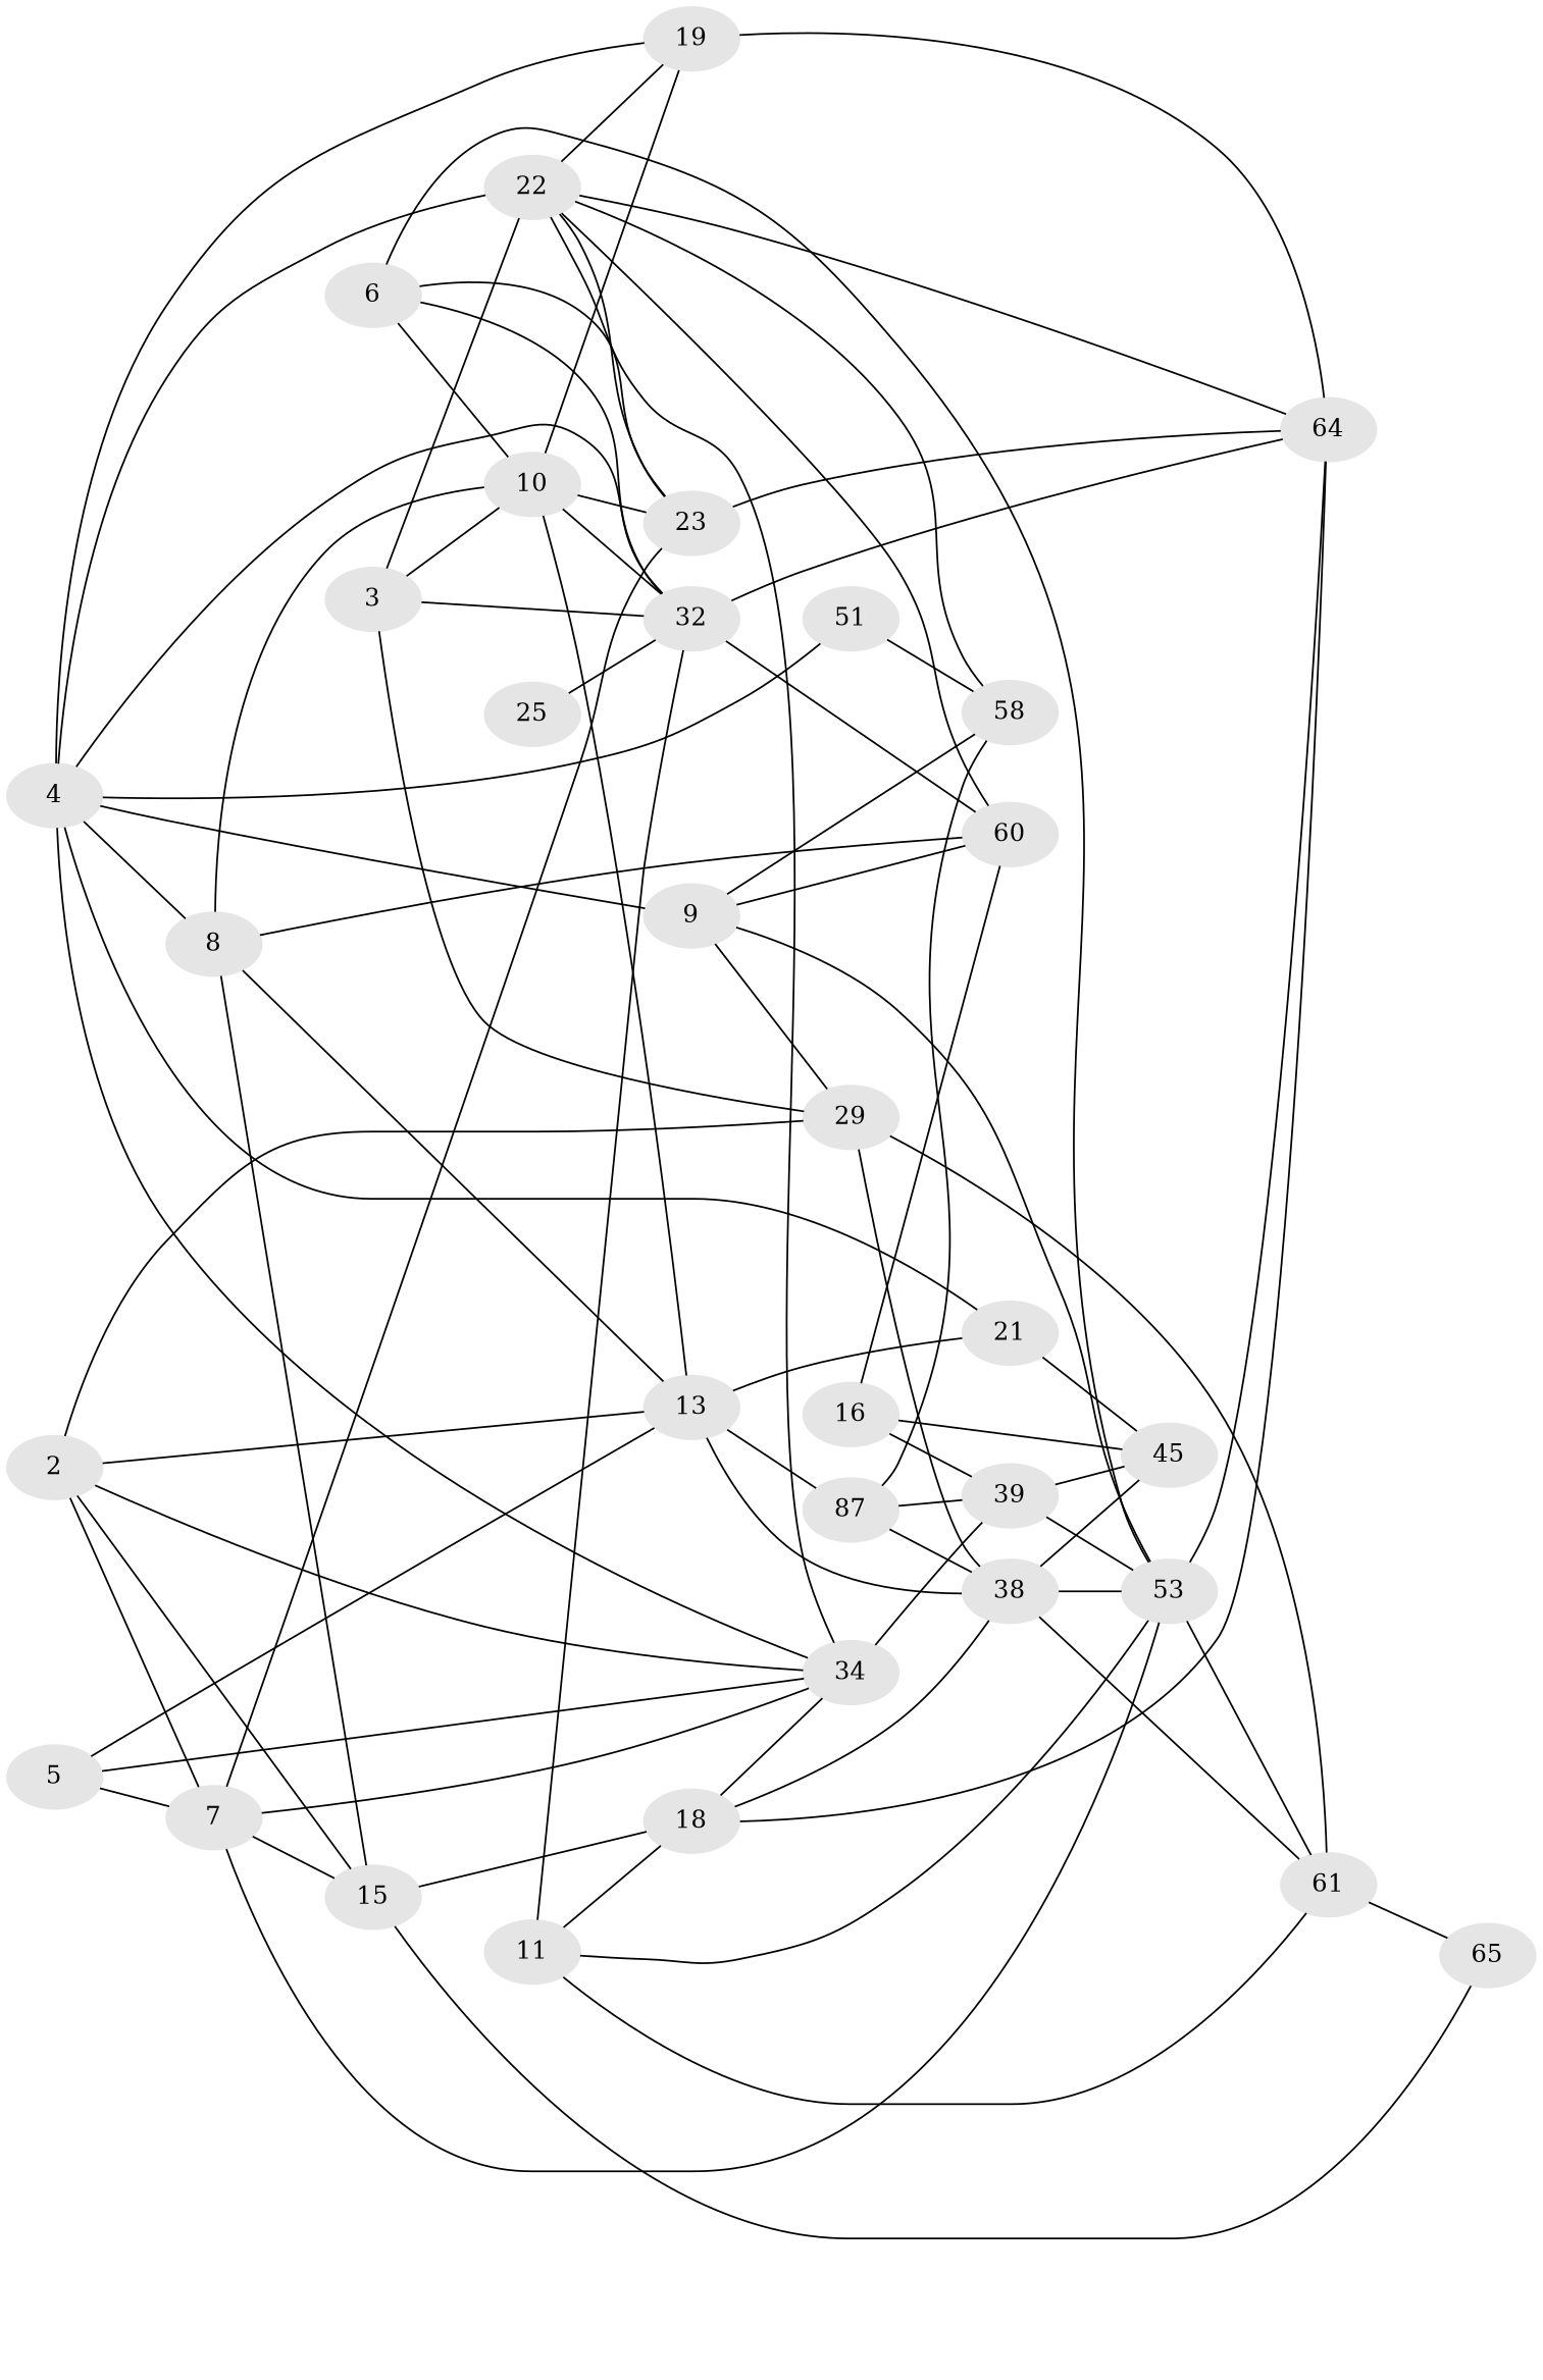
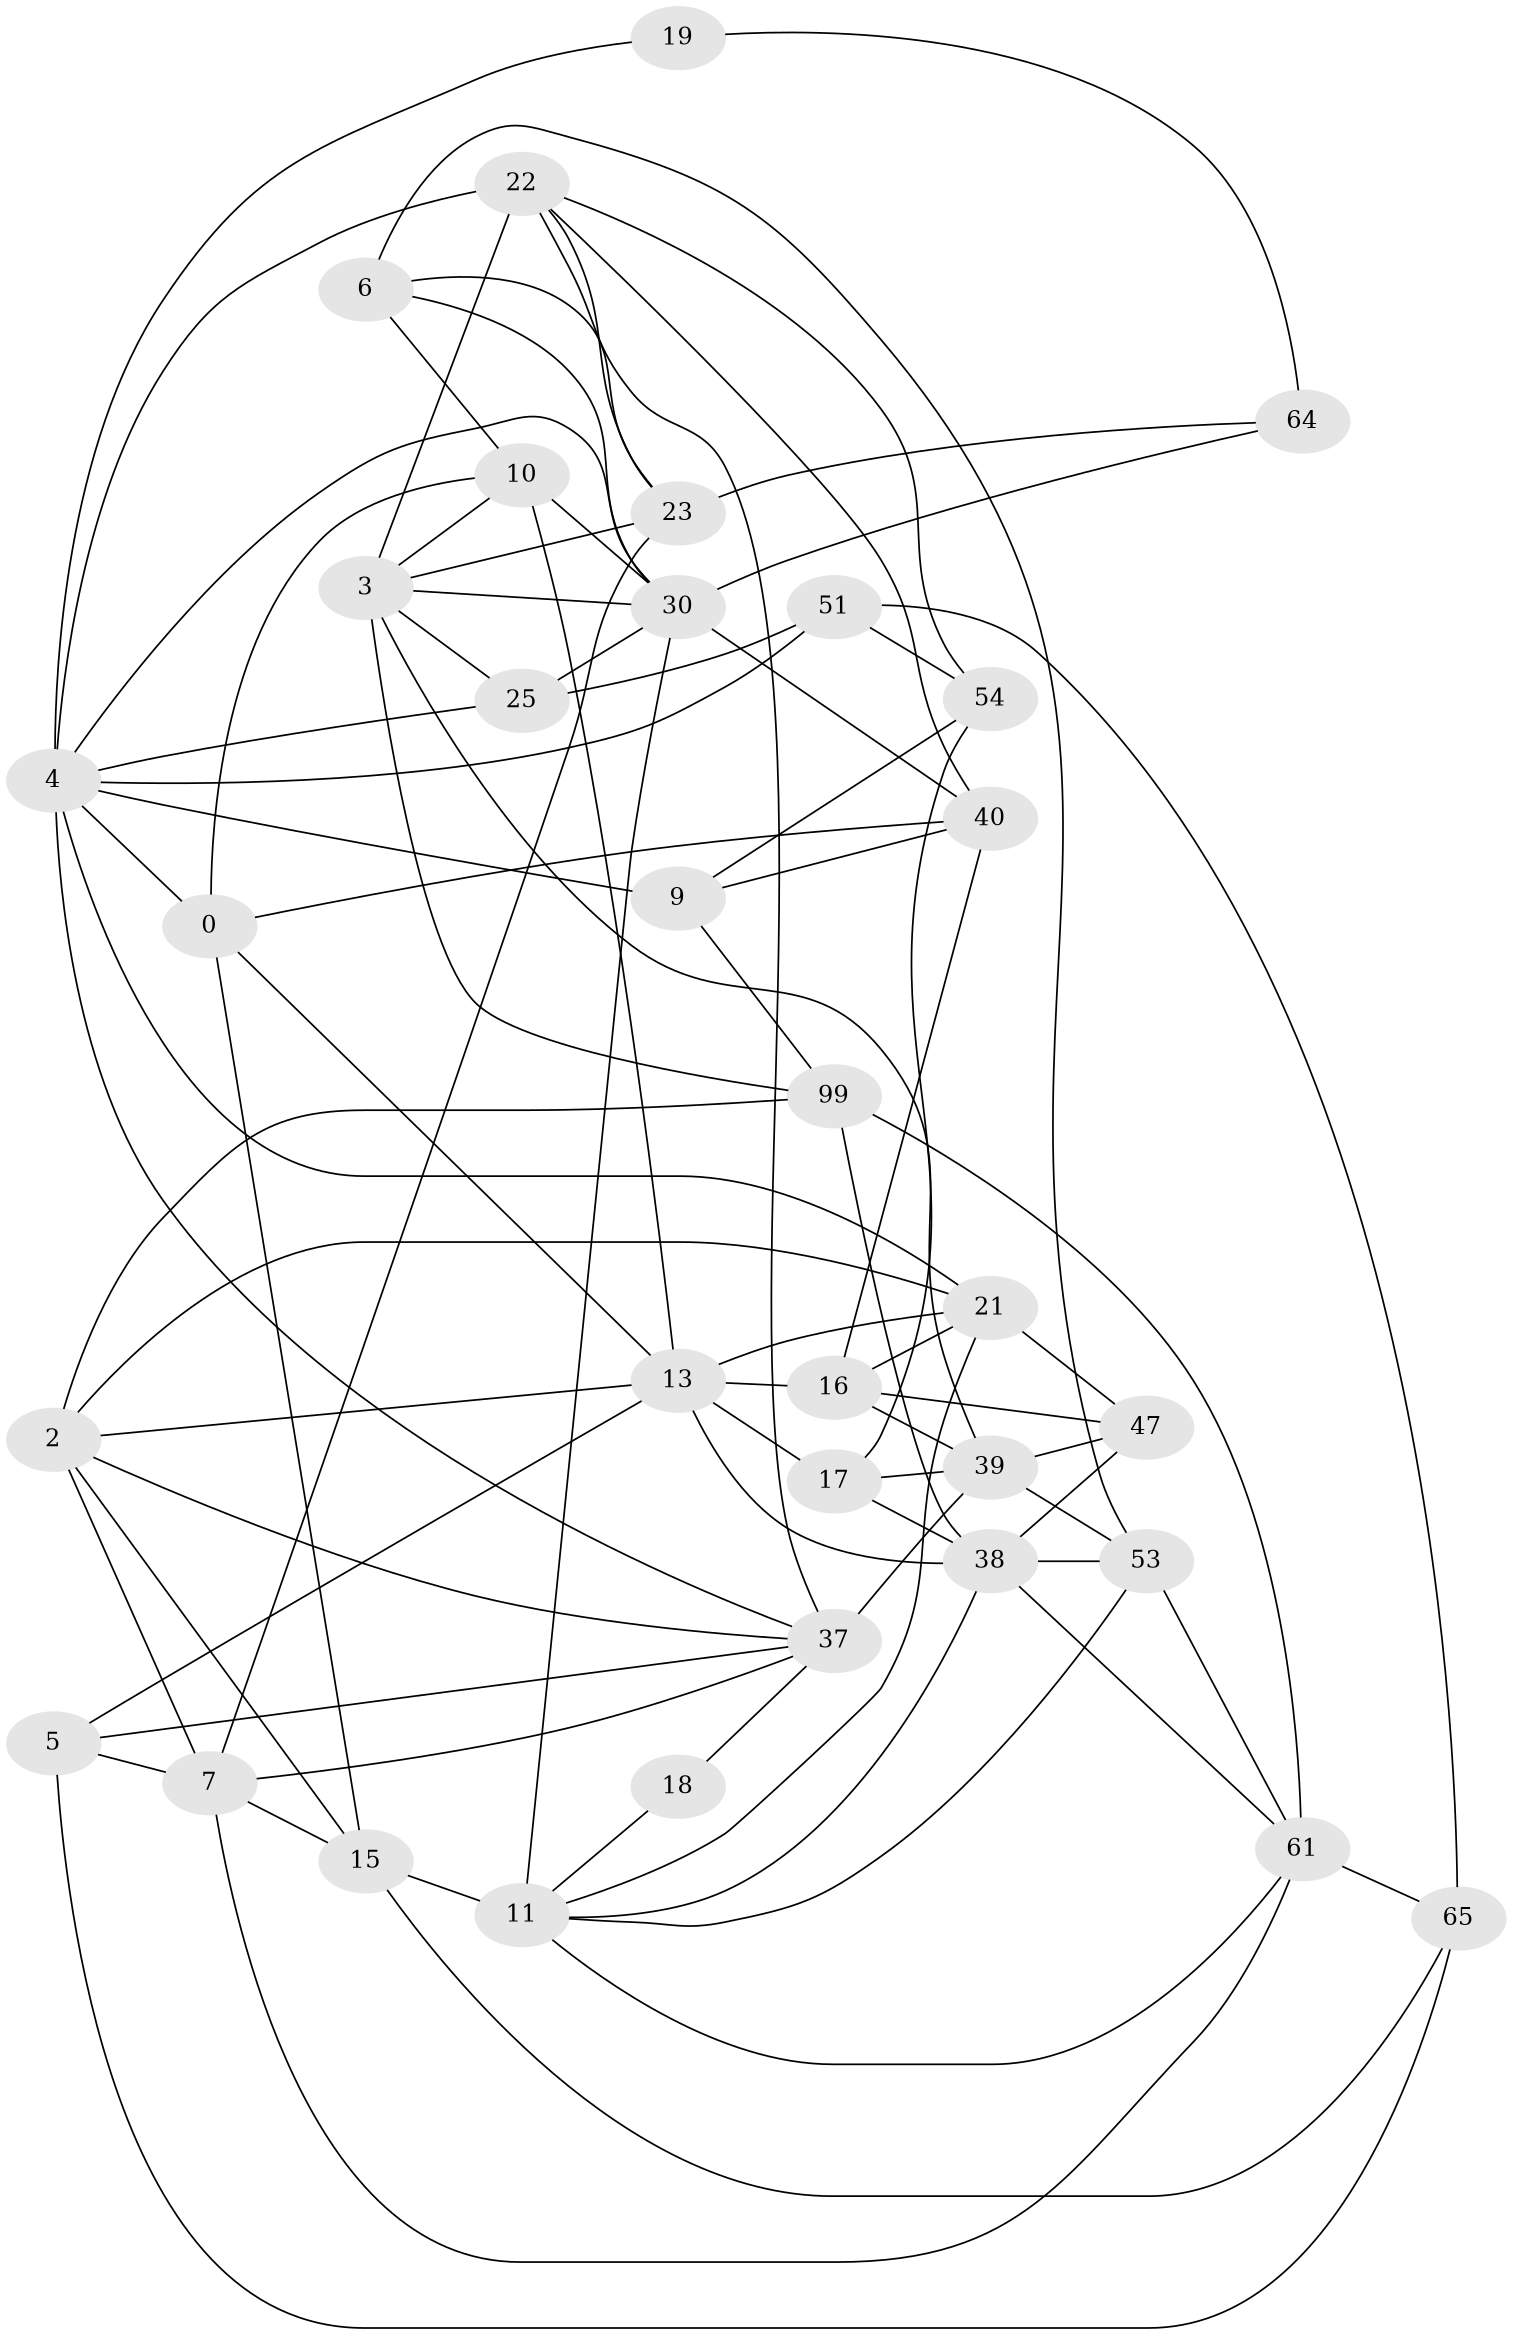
  graph {
    rankdir=LR
    node [color=gray90 style=filled]
    2 [super="+47+63"]
    7 [super="+19"]
    13 [super="+48+30"]
    15 [super="+44"]
    21 [super="+28"]
-   29 [super="+50"]
-   34 [super="+36"]
+   29 [super="+50" label=99]
+   34 [super="+36" label=37]
    4 [super="+24+31"]
    22 [super="+62+26"]
    25
-   32 [super="+60+54"]
-   8
+   32 [super="+60+54" label=30]
+   8 [label=0]
    9 [super="+12"]
    n14 [label=19]
    51
    16 [super="+20"]
    39 [super="+43"]
-   40 [super="+56" label=60]
-   45
+   40 [super="+56"]
+   45 [label=47]
    23 [super="+33"]
    61 [super="+68"]
    38 [super="+59+57+66"]
-   17 [label=87]
+   17
    65
    18 [super="+35"]
    3 [super="+46"]
    10 [super="+37+41"]
-   58
+   58 [label=54]
    64 [super="+69"]
    53 [super="+55"]
    5
    6
    11 [super="+27+14"]
    2 -- 7
    2 -- 13
    2 -- 15
+   2 -- 21
    2 -- 29
    2 -- 34
    7 -- 15
    7 -- 34
    7 -- 23
-   7 -- 53
+   7 -- 61
    13 -- 21
+   13 -- 16
    13 -- 38
    13 -- 17
    15 -- 65
-   15 -- 18
+   15 -- 11
    21 -- 45
    29 -- 61
    29 -- 38 [weight=2]
    34 -- 39
    4 -- 21
    4 -- 34
    4 -- 22
+   4 -- 25
    4 -- 32
    4 -- 8
    4 -- 9
    4 -- n14
    4 -- 51
    22 -- 34
-   22 -- n14
    22 -- 40
    22 -- 23
    22 -- 58
-   22 -- 64
    25 -- 32
+   25 -- 51
    32 -- 40
    32 -- 64
    8 -- 13
    8 -- 15
    8 -- 40
    8 -- 10
    9 -- 29
    9 -- 40 [weight=2]
    9 -- 58
-   9 -- 53
    n14 -- 64
+   51 -- 65
    51 -- 58
+   16 -- 21
    16 -- 39
    16 -- 40
    16 -- 45
    39 -- 45
    39 -- 53
    23 -- 64
    61 -- 65
    38 -- 45
    38 -- 61
    38 -- 53
    17 -- 39
    17 -- 38
    17 -- 58
    18 -- 34 [weight=2]
-   18 -- 64
    3 -- 29
    3 -- 22
+   3 -- 25
    3 -- 32
+   3 -- 39
    3 -- 10
    10 -- 13
    10 -- 32
-   10 -- n14
-   10 -- 23 [weight=2]
+   3 -- 23 [weight=2]
    53 -- 61
-   53 -- 64
    5 -- 7
    5 -- 13
    5 -- 34
+   5 -- 65
    6 -- 32
    6 -- 23
    6 -- 10
    6 -- 53
+   11 -- 21
    11 -- 32
    11 -- 61
-   18 -- 38
+   11 -- 38
    11 -- 18 [weight=2]
    11 -- 53 [weight=2]
  }
